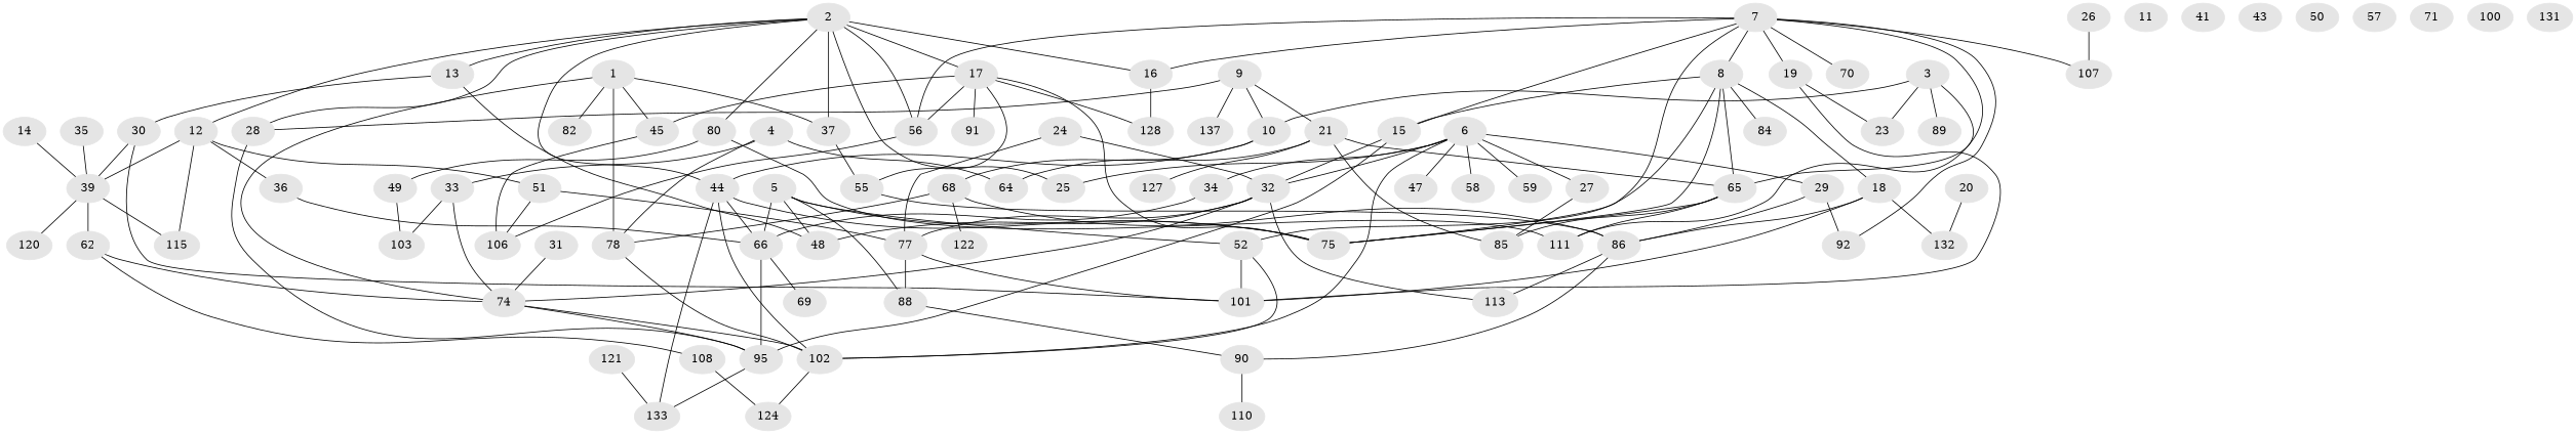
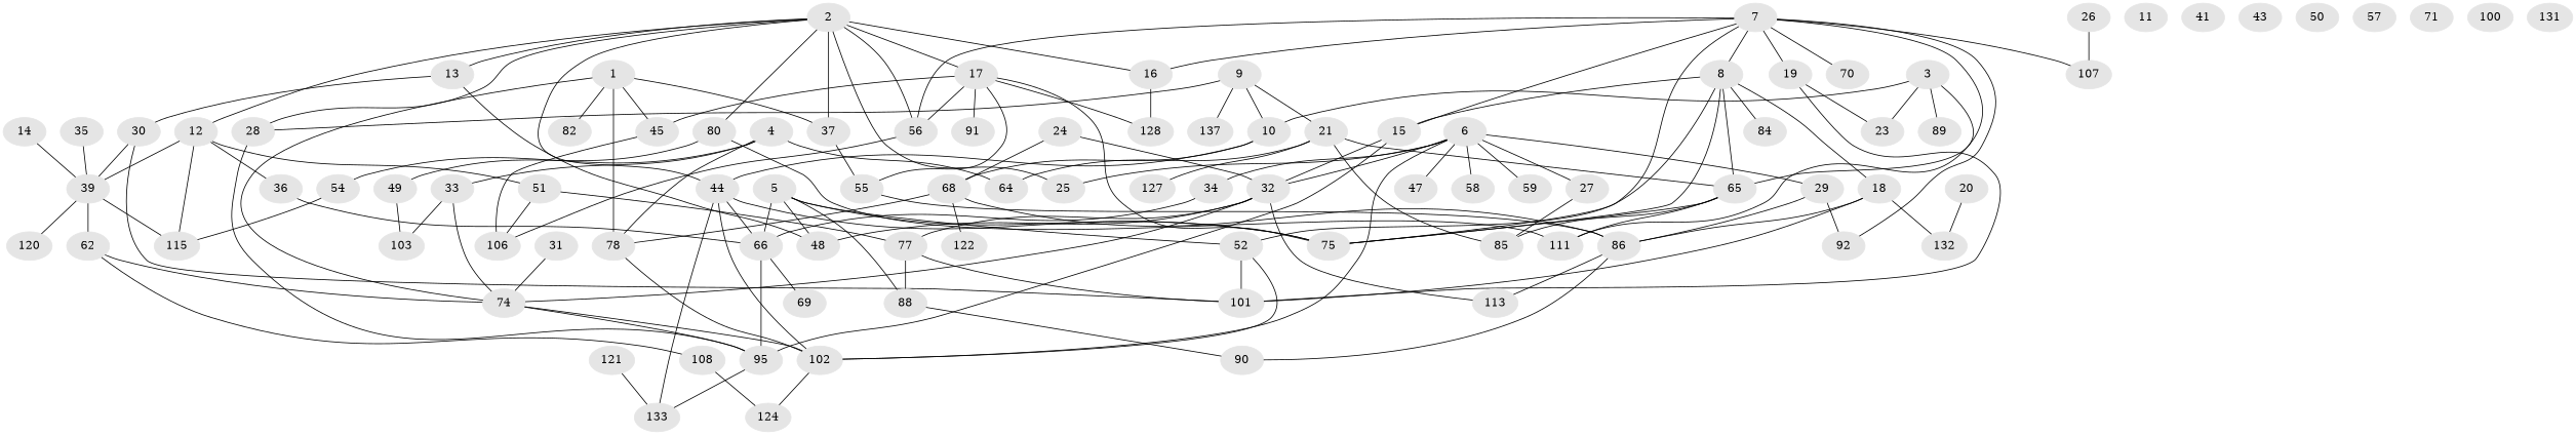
  graph {
    node [color=gray90 style=filled]
    1 [super="+98"]
    37
    45
    74 [super="+76"]
    78
    82 [super="+136"]
    55 [super="+79"]
    106
    102 [super="+116"]
    95
    2 [super="+99"]
    12 [super="+61"]
    13
    16
    17 [super="+42"]
    25
    28 [super="+118"]
    44 [super="+104"]
    56 [super="+126"]
    80
    36
    39 [super="+112"]
    51 [super="+114"]
    115
    48
    30 [super="+53"]
    128
    75 [super="+97"]
    91
    66 [super="+81"]
    133
    111
    49
    3 [super="+73"]
    10
    23
    89
    68 [super="+129"]
    4 [super="+135"]
    33
+   54 [super="+94"]
    64
    103
    19 [super="+119"]
    101 [super="+109"]
    5
    52 [super="+63"]
    88
    69
    90
    6 [super="+96"]
    27
    29 [super="+38"]
    32
    34
    47 [super="+93"]
    58 [super="+83"]
    59
    85 [super="+123"]
    92
    86 [super="+125"]
    77 [super="+87"]
    113
    124
    7 [super="+22"]
    8 [super="+46"]
    15 [super="+134"]
    65 [super="+130"]
    70
    107
    18 [super="+105"]
    84
    132
    9 [super="+72"]
    21 [super="+117"]
    137
    127
    122
    11
    62 [super="+67"]
    120
    14
    20
    24
    26
    31
    35
    108
    41
    43 [super="+60"]
    50
    57
    71
-   110
    100
    121
    131
    1 -- 37
    1 -- 45
    1 -- 74
    1 -- 78
    1 -- 82
    37 -- 55
    45 -- 106
    74 -- 102
    74 -- 95
    78 -- 102
    55 -- 86
    102 -- 124
    95 -- 133
    2 -- 37 [weight=2]
    2 -- 12
    2 -- 13
    2 -- 16
    2 -- 17
    2 -- 25
    2 -- 28
    2 -- 44
    2 -- 56
    2 -- 80
    12 -- 36
    12 -- 39
    12 -- 51
    12 -- 115
    13 -- 48
    13 -- 30
    16 -- 128
    17 -- 45
    17 -- 55
    17 -- 56
    17 -- 128
    17 -- 75
    17 -- 91
    28 -- 95
    44 -- 102
    44 -- 75
    44 -- 66
    44 -- 133
    56 -- 106
    80 -- 111
    80 -- 49
    36 -- 66
    39 -- 115
    39 -- 62
    39 -- 120
    51 -- 106
    51 -- 77
    30 -- 39
    30 -- 101
    66 -- 95
    66 -- 69
    49 -- 103
    3 -- 111
    3 -- 10
    3 -- 23
    3 -- 89
    10 -- 44
    10 -- 68
    68 -- 78
    68 -- 86
    68 -- 122
    4 -- 78
    4 -- 33
+   4 -- 54
    4 -- 64
    33 -- 74
    33 -- 103
+   54 -- 115
    19 -- 23
    19 -- 101
    5 -- 48
    5 -- 75
    5 -- 66
    5 -- 52
    5 -- 88
    52 -- 102
    52 -- 101
    88 -- 90
-   90 -- 110
    6 -- 102
    6 -- 25
    6 -- 27
    6 -- 29 [weight=2]
    6 -- 32
    6 -- 34
    6 -- 47
    6 -- 58
    6 -- 59
    27 -- 85
    29 -- 92
    29 -- 86
    32 -- 74
    32 -- 48
    32 -- 77
    32 -- 113
    34 -- 66
    86 -- 90
    86 -- 113
    77 -- 101
    77 -- 88
    7 -- 16
    7 -- 56
    7 -- 75
    7 -- 19
    7 -- 92
    7 -- 8
    7 -- 15
    7 -- 65
    7 -- 70
    7 -- 107
    8 -- 75
    8 -- 52
    8 -- 15
    8 -- 65
    8 -- 18
    8 -- 84
    15 -- 95
    15 -- 32
    65 -- 75
    65 -- 111
    65 -- 85
    18 -- 101
    18 -- 86
    18 -- 132
    9 -- 28
    9 -- 10
    9 -- 21
    9 -- 137
    21 -- 64
    21 -- 85
    21 -- 65
    21 -- 127
    62 -- 74 [weight=2]
    62 -- 108
    14 -- 39
    20 -- 132
-   24 -- 77
+   24 -- 68
    24 -- 32
    26 -- 107
    31 -- 74
    35 -- 39
    108 -- 124
    121 -- 133
  }
